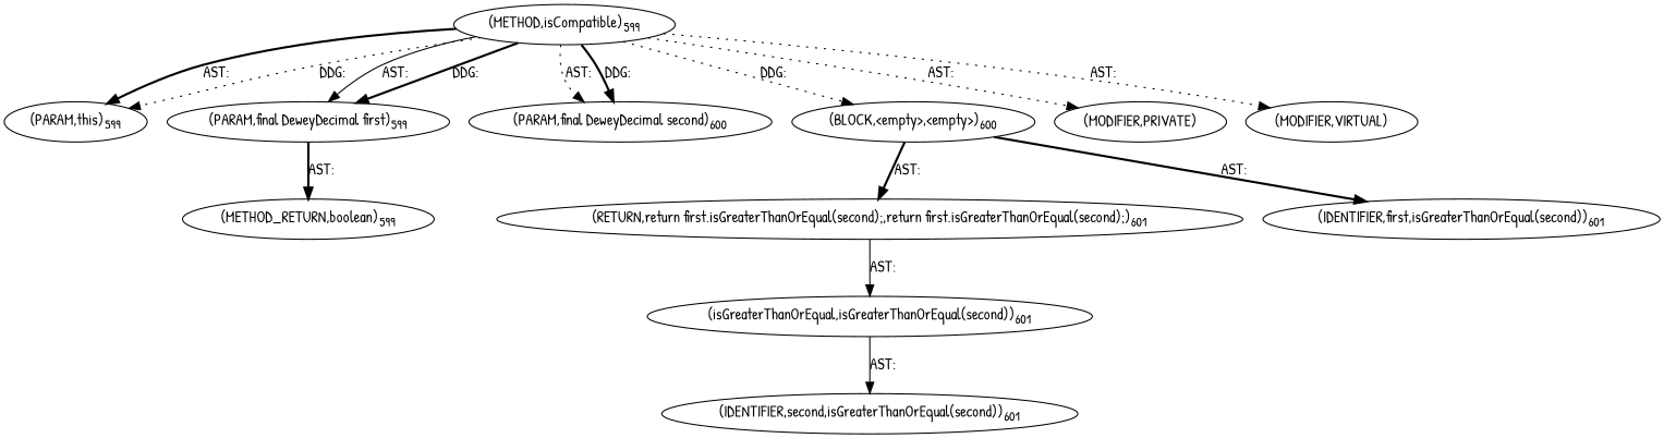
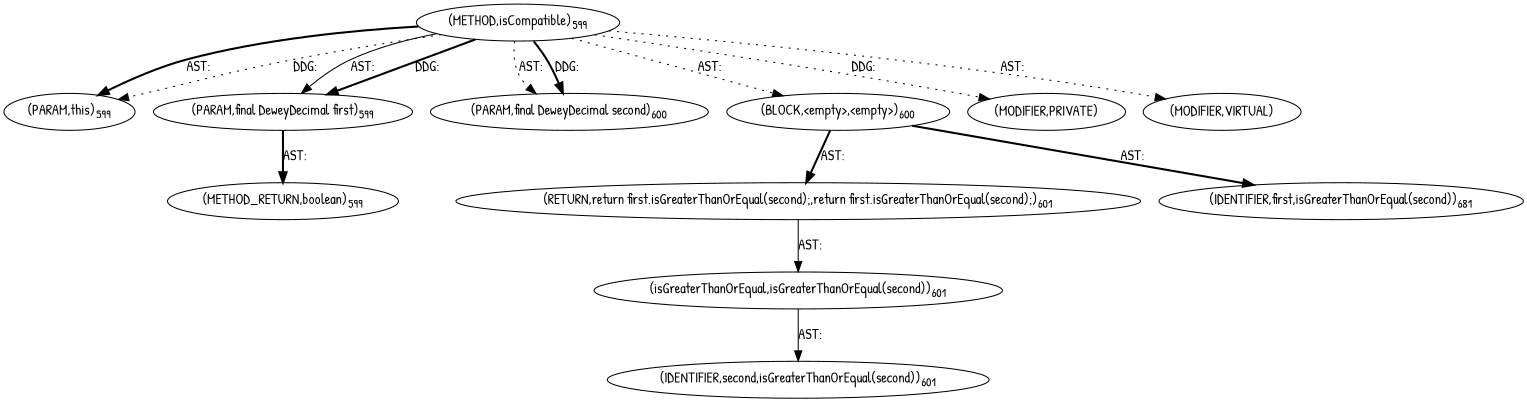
  digraph {
    fontname="Patrick Hand"
    node [fontname="Patrick Hand"]
    edge [fontname="Patrick Hand" style=bold]
    n1 [label=<(METHOD,isCompatible)<SUB>599</SUB>>]
    n2 [label=<(PARAM,this)<SUB>599</SUB>>]
    n3 [label=<(PARAM,final DeweyDecimal first)<SUB>599</SUB>>]
    n4 [label=<(PARAM,final DeweyDecimal second)<SUB>600</SUB>>]
    n5 [label=<(BLOCK,&lt;empty&gt;,&lt;empty&gt;)<SUB>600</SUB>>]
    n6 [label=<(MODIFIER,PRIVATE)>]
    n7 [label=<(MODIFIER,VIRTUAL)>]
    n8 [label=<(METHOD_RETURN,boolean)<SUB>599</SUB>>]
    n9 [label=<(RETURN,return first.isGreaterThanOrEqual(second);,return first.isGreaterThanOrEqual(second);)<SUB>601</SUB>>]
-   n10 [label=<(IDENTIFIER,first,isGreaterThanOrEqual(second))<SUB>601</SUB>>]
+   n10 [label=<(IDENTIFIER,first,isGreaterThanOrEqual(second))<SUB>681</SUB>>]
    n11 [label=<(isGreaterThanOrEqual,isGreaterThanOrEqual(second))<SUB>601</SUB>>]
    n12 [label=<(IDENTIFIER,second,isGreaterThanOrEqual(second))<SUB>601</SUB>>]
    n1 -> n2 [label="AST: "]
    n1 -> n2 [label="DDG: " style=dotted]
    n1 -> n3 [label="AST: " style=solid]
    n1 -> n3 [label="DDG: "]
    n1 -> n4 [label="AST: " style=dotted]
    n1 -> n4 [label="DDG: "]
-   n1 -> n5 [label="DDG: " style=dotted]
-   n1 -> n6 [label="AST: " style=dotted]
+   n1 -> n5 [label="AST: " style=dotted]
+   n1 -> n6 [label="DDG: " style=dotted]
    n1 -> n7 [label="AST: " style=dotted]
    n3 -> n8 [label="AST: "]
    n5 -> n9 [label="AST: "]
    n5 -> n10 [label="AST: "]
    n9 -> n11 [label="AST: " style=solid]
    n11 -> n12 [label="AST: " style=solid]
  }
